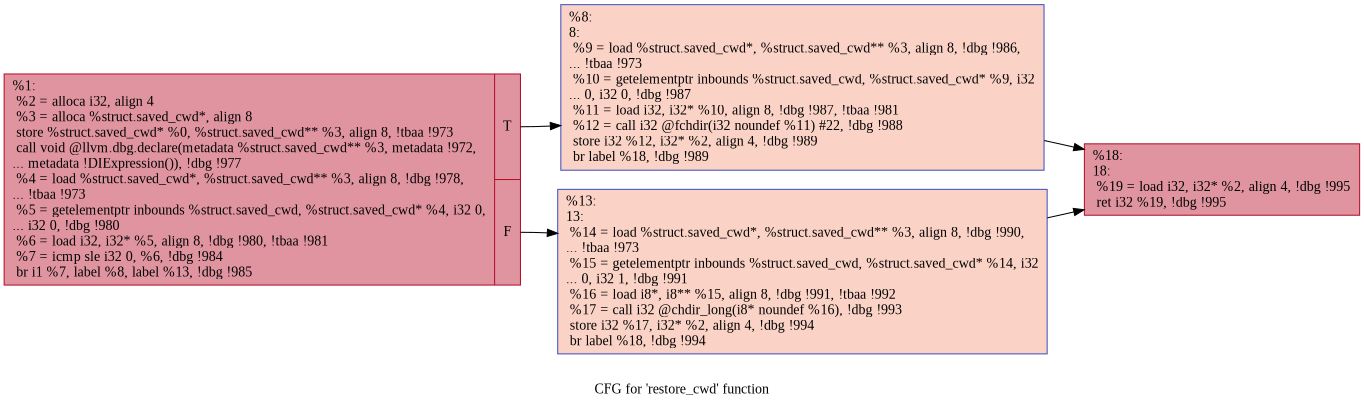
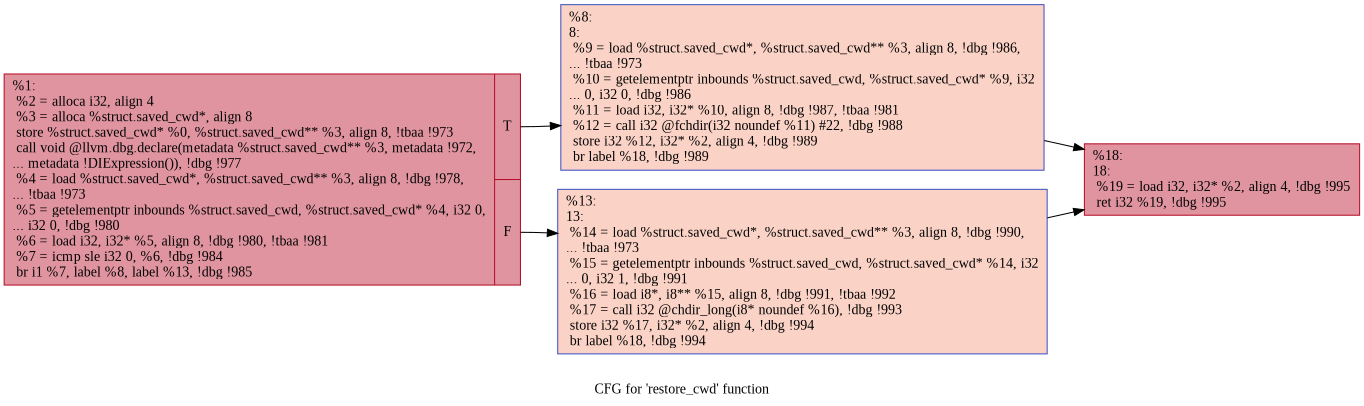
  digraph {
    label="CFG for 'restore_cwd' function"
    rankdir=LR
    fontname="Liberation Serif"
    node [color="#b70d28ff" fillcolor="#b70d2870" shape=record style=filled fontname="Liberation Serif"]
    edge [fontname="Liberation Serif"]
    n1 [label="{%1:\l  %2 = alloca i32, align 4\l  %3 = alloca %struct.saved_cwd*, align 8\l  store %struct.saved_cwd* %0, %struct.saved_cwd** %3, align 8, !tbaa !973\l  call void @llvm.dbg.declare(metadata %struct.saved_cwd** %3, metadata !972,\l... metadata !DIExpression()), !dbg !977\l  %4 = load %struct.saved_cwd*, %struct.saved_cwd** %3, align 8, !dbg !978,\l... !tbaa !973\l  %5 = getelementptr inbounds %struct.saved_cwd, %struct.saved_cwd* %4, i32 0,\l... i32 0, !dbg !980\l  %6 = load i32, i32* %5, align 8, !dbg !980, !tbaa !981\l  %7 = icmp sle i32 0, %6, !dbg !984\l  br i1 %7, label %8, label %13, !dbg !985\l|{<s0>T|<s1>F}}"]
-   n2 [color="#3d50c3ff" fillcolor="#f59c7d70" label="{%8:\l8:                                                \l  %9 = load %struct.saved_cwd*, %struct.saved_cwd** %3, align 8, !dbg !986,\l... !tbaa !973\l  %10 = getelementptr inbounds %struct.saved_cwd, %struct.saved_cwd* %9, i32\l... 0, i32 0, !dbg !987\l  %11 = load i32, i32* %10, align 8, !dbg !987, !tbaa !981\l  %12 = call i32 @fchdir(i32 noundef %11) #22, !dbg !988\l  store i32 %12, i32* %2, align 4, !dbg !989\l  br label %18, !dbg !989\l}"]
+   n2 [color="#3d50c3ff" fillcolor="#f59c7d70" label="{%8:\l8:                                                \l  %9 = load %struct.saved_cwd*, %struct.saved_cwd** %3, align 8, !dbg !986,\l... !tbaa !973\l  %10 = getelementptr inbounds %struct.saved_cwd, %struct.saved_cwd* %9, i32\l... 0, i32 0, !dbg !986\l  %11 = load i32, i32* %10, align 8, !dbg !987, !tbaa !981\l  %12 = call i32 @fchdir(i32 noundef %11) #22, !dbg !988\l  store i32 %12, i32* %2, align 4, !dbg !989\l  br label %18, !dbg !989\l}"]
    n3 [color="#3d50c3ff" fillcolor="#f59c7d70" label="{%13:\l13:                                               \l  %14 = load %struct.saved_cwd*, %struct.saved_cwd** %3, align 8, !dbg !990,\l... !tbaa !973\l  %15 = getelementptr inbounds %struct.saved_cwd, %struct.saved_cwd* %14, i32\l... 0, i32 1, !dbg !991\l  %16 = load i8*, i8** %15, align 8, !dbg !991, !tbaa !992\l  %17 = call i32 @chdir_long(i8* noundef %16), !dbg !993\l  store i32 %17, i32* %2, align 4, !dbg !994\l  br label %18, !dbg !994\l}"]
    n4 [label="{%18:\l18:                                               \l  %19 = load i32, i32* %2, align 4, !dbg !995\l  ret i32 %19, !dbg !995\l}"]
    n1 -> n2 [tailport=s0]
    n1 -> n3 [tailport=s1]
    n2 -> n4
    n3 -> n4
  }
